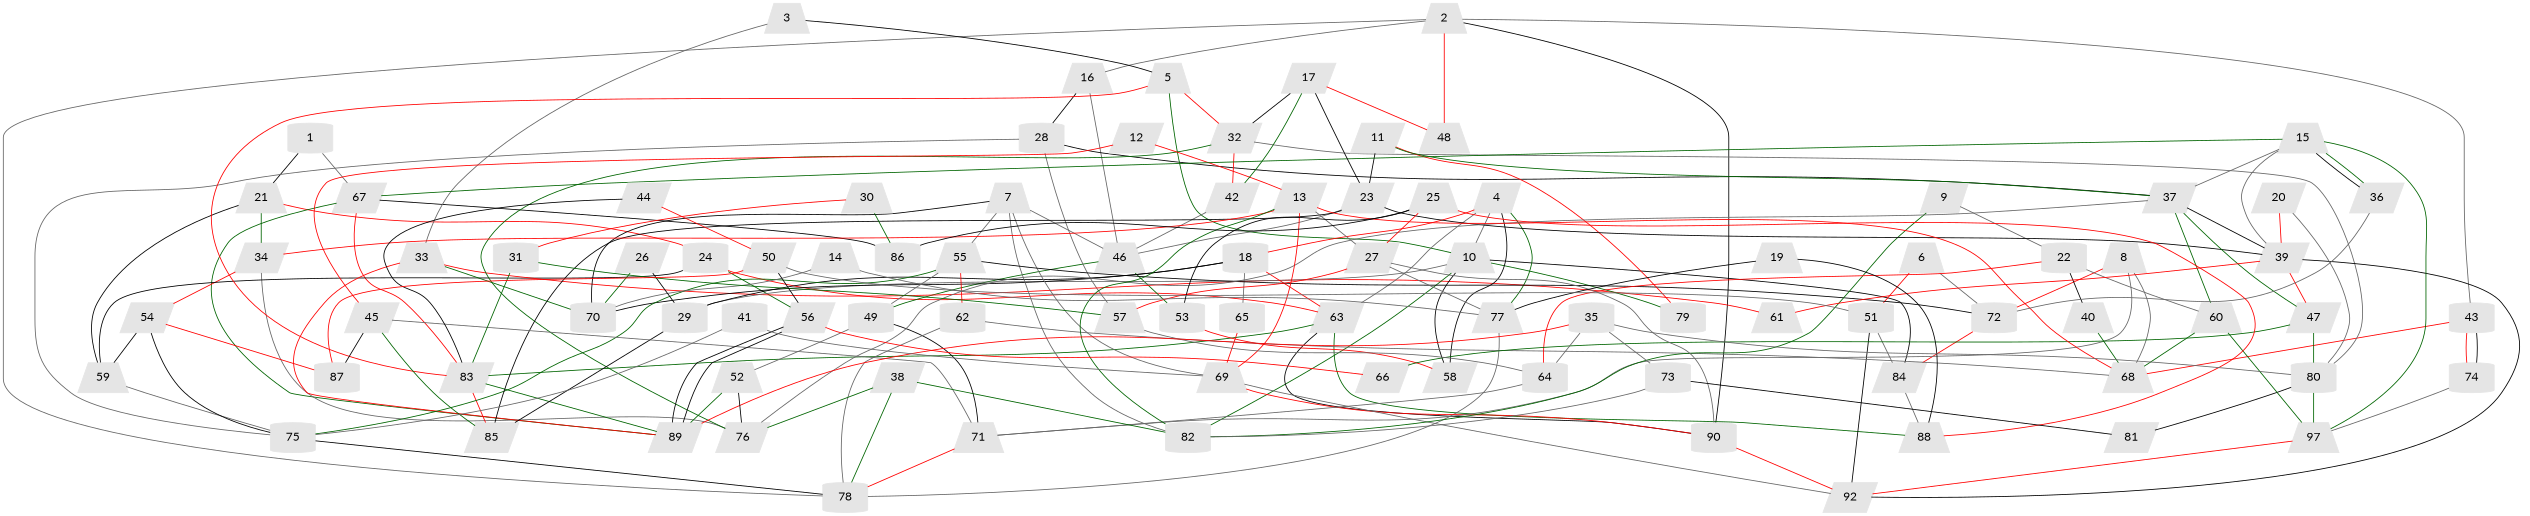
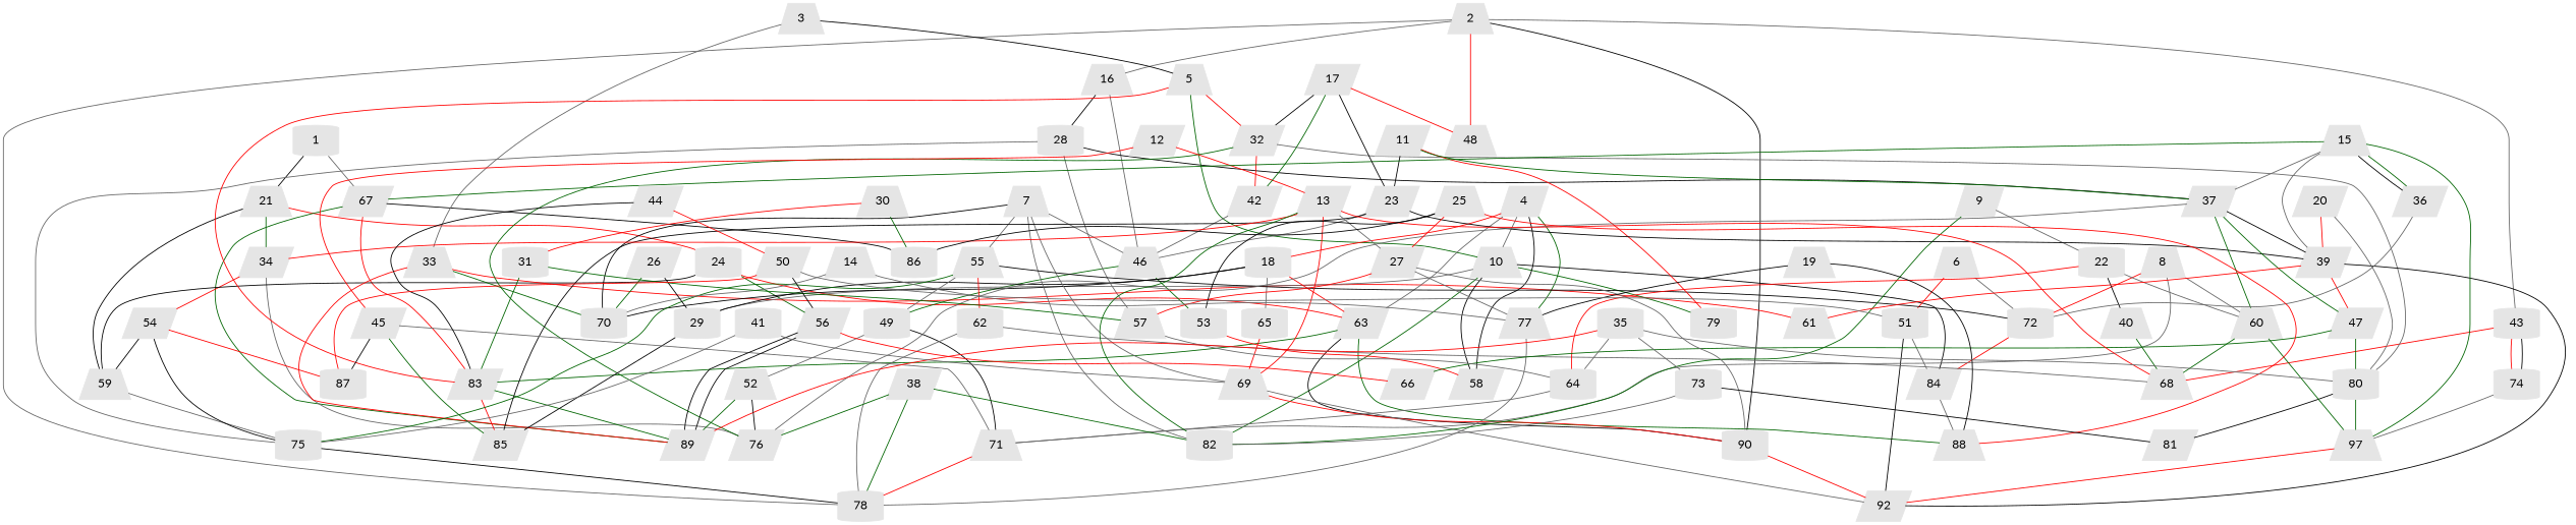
  graph {
    fontname=Lato
    node [color=gray90 fontname=Lato shape=parallelogram style=filled]
    edge [color=gray40 fontname=Lato]
    1 [shape=cylinder]
    21 [shape=trapezium]
    67
    34
    24 [shape=cylinder]
    59 [shape=trapezium]
    83
    86 [shape=cylinder]
    89
    2 [shape=trapezium]
    16 [shape=trapezium]
    43 [shape=cylinder]
    48 [shape=trapezium]
    78 [shape=cylinder]
    90 [shape=cylinder]
    46 [shape=trapezium]
    28 [shape=cylinder]
    68 [shape=trapezium]
    74 [shape=cylinder]
    92
    3 [shape=trapezium]
    5 [shape=trapezium]
    33 [shape=trapezium]
    10 [shape=trapezium]
    32
    70 [shape=cylinder]
    61 [shape=trapezium]
    4
    18 [shape=cylinder]
    58
    63
    77 [shape=trapezium]
    82 [shape=cylinder]
    29 [shape=cylinder]
    79 [shape=cylinder]
    84
    65 [shape=cylinder]
    88 [shape=trapezium]
    42
    80 [shape=cylinder]
    76
    85
    6 [shape=trapezium]
    51 [shape=cylinder]
    72 [shape=cylinder]
    7 [shape=trapezium]
    55 [shape=trapezium]
    69 [shape=trapezium]
    53 [shape=cylinder]
    49 [shape=cylinder]
    75 [shape=cylinder]
    62 [shape=cylinder]
    8 [shape=trapezium]
    60 [shape=trapezium]
    71 [shape=trapezium]
    n56 [label=97 shape=trapezium]
    9
    22 [shape=cylinder]
    40 [shape=trapezium]
    64 [shape=cylinder]
    11
    23
    37
    39
    47
    12
    13
    45
    27
    87 [shape=cylinder]
    57 [shape=trapezium]
    54
    14 [shape=trapezium]
    15 [shape=trapezium]
    36
    17
    19 [shape=trapezium]
    20
    81
    56
    66
    25 [shape=trapezium]
    26
    30 [shape=trapezium]
    31 [shape=cylinder]
    35 [shape=cylinder]
    73 [shape=cylinder]
    38
    41 [shape=cylinder]
    44
    50
    52 [shape=trapezium]
    1 -- 21 [color=black]
    1 -- 67
    21 -- 34 [color=darkgreen]
    21 -- 24 [color=red]
    21 -- 59 [color=black]
    67 -- 83 [color=red]
    67 -- 86 [color=black]
    67 -- 89 [color=darkgreen]
    34 -- 76
    34 -- 54 [color=red]
    24 -- 59 [color=black]
    24 -- 63 [color=red]
    24 -- 56 [color=darkgreen]
    59 -- 75
    83 -- 89 [color=darkgreen]
    83 -- 85 [color=red]
    2 -- 16
    2 -- 43
    2 -- 48 [color=red]
    2 -- 78
    2 -- 90 [color=black]
    16 -- 46
    16 -- 28 [color=black]
    43 -- 68 [color=red]
    43 -- 74 [color=red]
    43 -- 74 [color=black]
    90 -- 92 [color=red]
    46 -- 53 [color=darkgreen]
    46 -- 49 [color=darkgreen]
    28 -- 75
    28 -- 37 [color=black]
    28 -- 57
    74 -- n56
    3 -- 5 [color=black]
    3 -- 33
    5 -- 83 [color=red]
    5 -- 10 [color=darkgreen]
    5 -- 32 [color=red]
    33 -- 89 [color=red]
    33 -- 70 [color=darkgreen]
    33 -- 61 [color=red]
    10 -- 58 [color=black]
    10 -- 82 [color=darkgreen]
    10 -- 29
    10 -- 79 [color=darkgreen]
    10 -- 84 [color=black]
    32 -- 42 [color=red]
    32 -- 80
    32 -- 76 [color=darkgreen]
    4 -- 10
    4 -- 18 [color=red]
    4 -- 58 [color=black]
    4 -- 63
    4 -- 77 [color=darkgreen]
    18 -- 70 [color=black]
    18 -- 63 [color=red]
    18 -- 29 [color=black]
    18 -- 65
    63 -- 83 [color=darkgreen]
    63 -- 90 [color=black]
    63 -- 88 [color=darkgreen]
    77 -- 78
    29 -- 85 [color=black]
    84 -- 88
    65 -- 69 [color=red]
    42 -- 46
    80 -- n56 [color=darkgreen]
    80 -- 81 [color=black]
    6 -- 51 [color=red]
    6 -- 72
    51 -- 92 [color=black]
    51 -- 84
    72 -- 84 [color=red]
    7 -- 46
    7 -- 70 [color=black]
    7 -- 82
    7 -- 55
    7 -- 69
    55 -- 72 [color=black]
    55 -- 49
    55 -- 75 [color=darkgreen]
    55 -- 62 [color=red]
    69 -- 90 [color=red]
    69 -- 92
    53 -- 58 [color=red]
    49 -- 71 [color=black]
    49 -- 52
    75 -- 78 [color=black]
    62 -- 78
    62 -- 68
    8 -- 72 [color=red]
-   8 -- 68
+   8 -- 60
    8 -- 71
    60 -- 68 [color=darkgreen]
    60 -- n56 [color=darkgreen]
    71 -- 78 [color=red]
    n56 -- 92 [color=red]
    9 -- 82 [color=darkgreen]
    9 -- 22
    22 -- 60
    22 -- 40 [color=black]
    22 -- 64 [color=red]
    40 -- 68 [color=darkgreen]
    64 -- 71
    11 -- 79 [color=red]
    11 -- 23 [color=black]
    11 -- 37 [color=darkgreen]
    23 -- 46
    23 -- 85 [color=black]
    23 -- 39 [color=black]
    37 -- 76
    37 -- 60 [color=darkgreen]
    37 -- 39 [color=black]
    37 -- 47 [color=darkgreen]
    39 -- 92 [color=black]
    39 -- 61 [color=red]
    39 -- 47 [color=red]
    47 -- 80 [color=darkgreen]
    47 -- 66 [color=darkgreen]
    12 -- 13 [color=red]
    12 -- 45 [color=red]
    13 -- 34 [color=red]
    13 -- 68 [color=red]
    13 -- 82 [color=darkgreen]
    13 -- 69 [color=red]
    13 -- 27
    45 -- 85 [color=darkgreen]
    45 -- 71
    45 -- 87 [color=black]
    27 -- 90
    27 -- 77
    27 -- 57 [color=red]
    57 -- 64
    54 -- 59 [color=black]
    54 -- 75 [color=black]
    54 -- 87 [color=red]
    14 -- 70
    14 -- 77
    15 -- 67 [color=darkgreen]
    15 -- n56 [color=darkgreen]
    15 -- 37
    15 -- 39
    15 -- 36 [color=black]
    15 -- 36 [color=darkgreen]
    36 -- 72
    17 -- 48 [color=red]
    17 -- 32 [color=black]
    17 -- 42 [color=darkgreen]
    17 -- 23 [color=black]
    19 -- 77 [color=black]
    19 -- 88 [color=black]
    20 -- 80
    20 -- 39 [color=red]
    56 -- 89 [color=black]
    56 -- 89 [color=black]
    56 -- 66 [color=red]
    25 -- 86 [color=black]
    25 -- 88 [color=red]
    25 -- 53 [color=black]
    25 -- 27 [color=red]
    26 -- 70 [color=darkgreen]
    26 -- 29 [color=black]
    30 -- 86 [color=darkgreen]
    30 -- 31 [color=red]
    31 -- 83 [color=darkgreen]
    31 -- 57 [color=darkgreen]
    35 -- 89 [color=red]
    35 -- 80
    35 -- 64
    35 -- 73
    73 -- 82
    73 -- 81 [color=black]
    38 -- 78 [color=darkgreen]
    38 -- 82 [color=darkgreen]
    38 -- 76 [color=darkgreen]
    41 -- 69
    41 -- 75
    44 -- 83 [color=black]
    44 -- 50 [color=red]
    50 -- 51
    50 -- 87 [color=red]
    50 -- 56 [color=black]
    52 -- 89 [color=darkgreen]
    52 -- 76 [color=black]
  }
